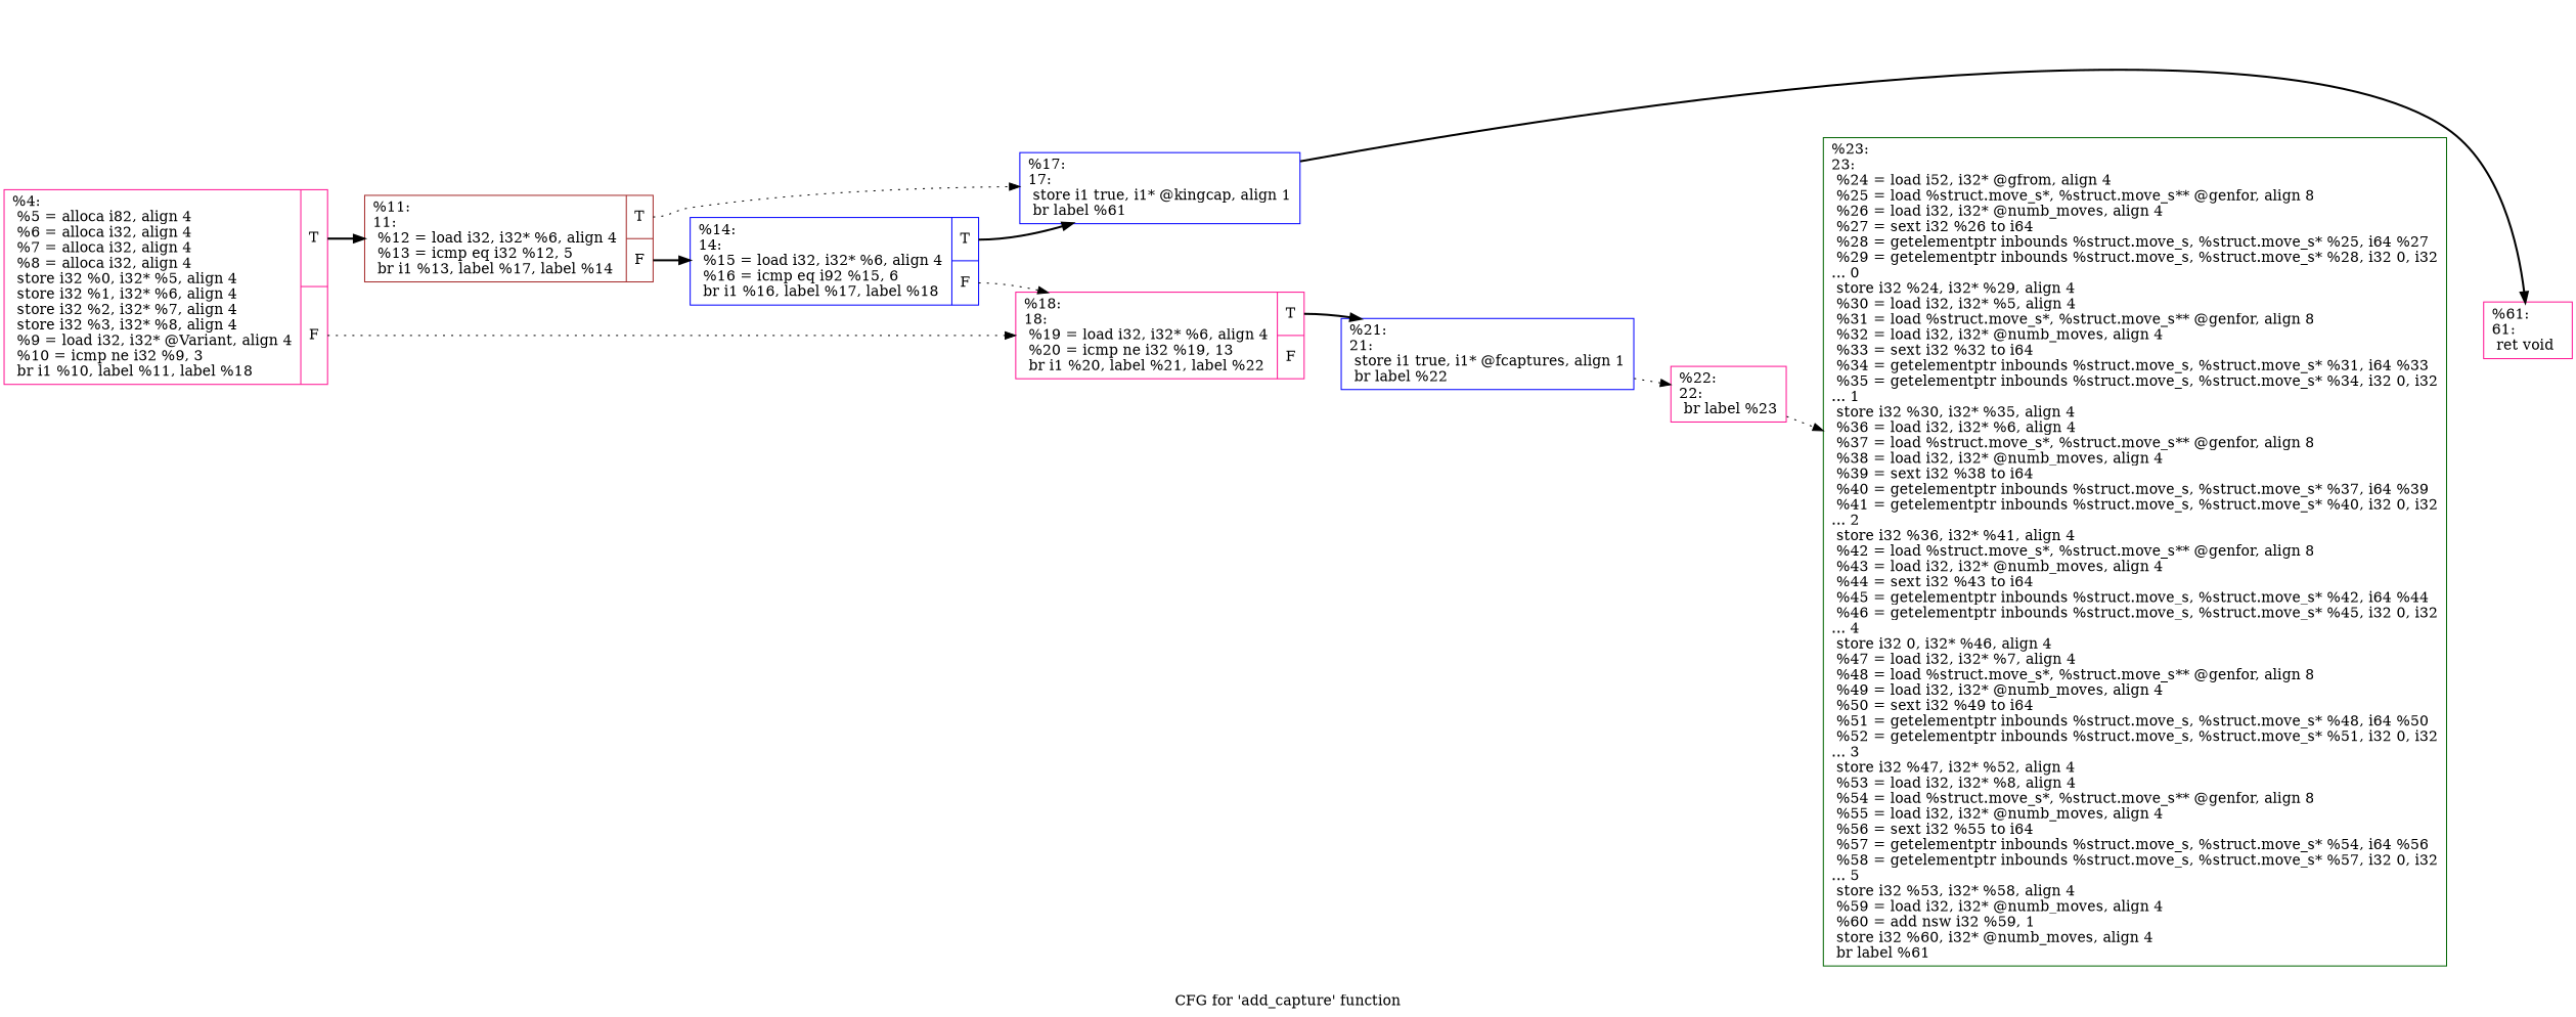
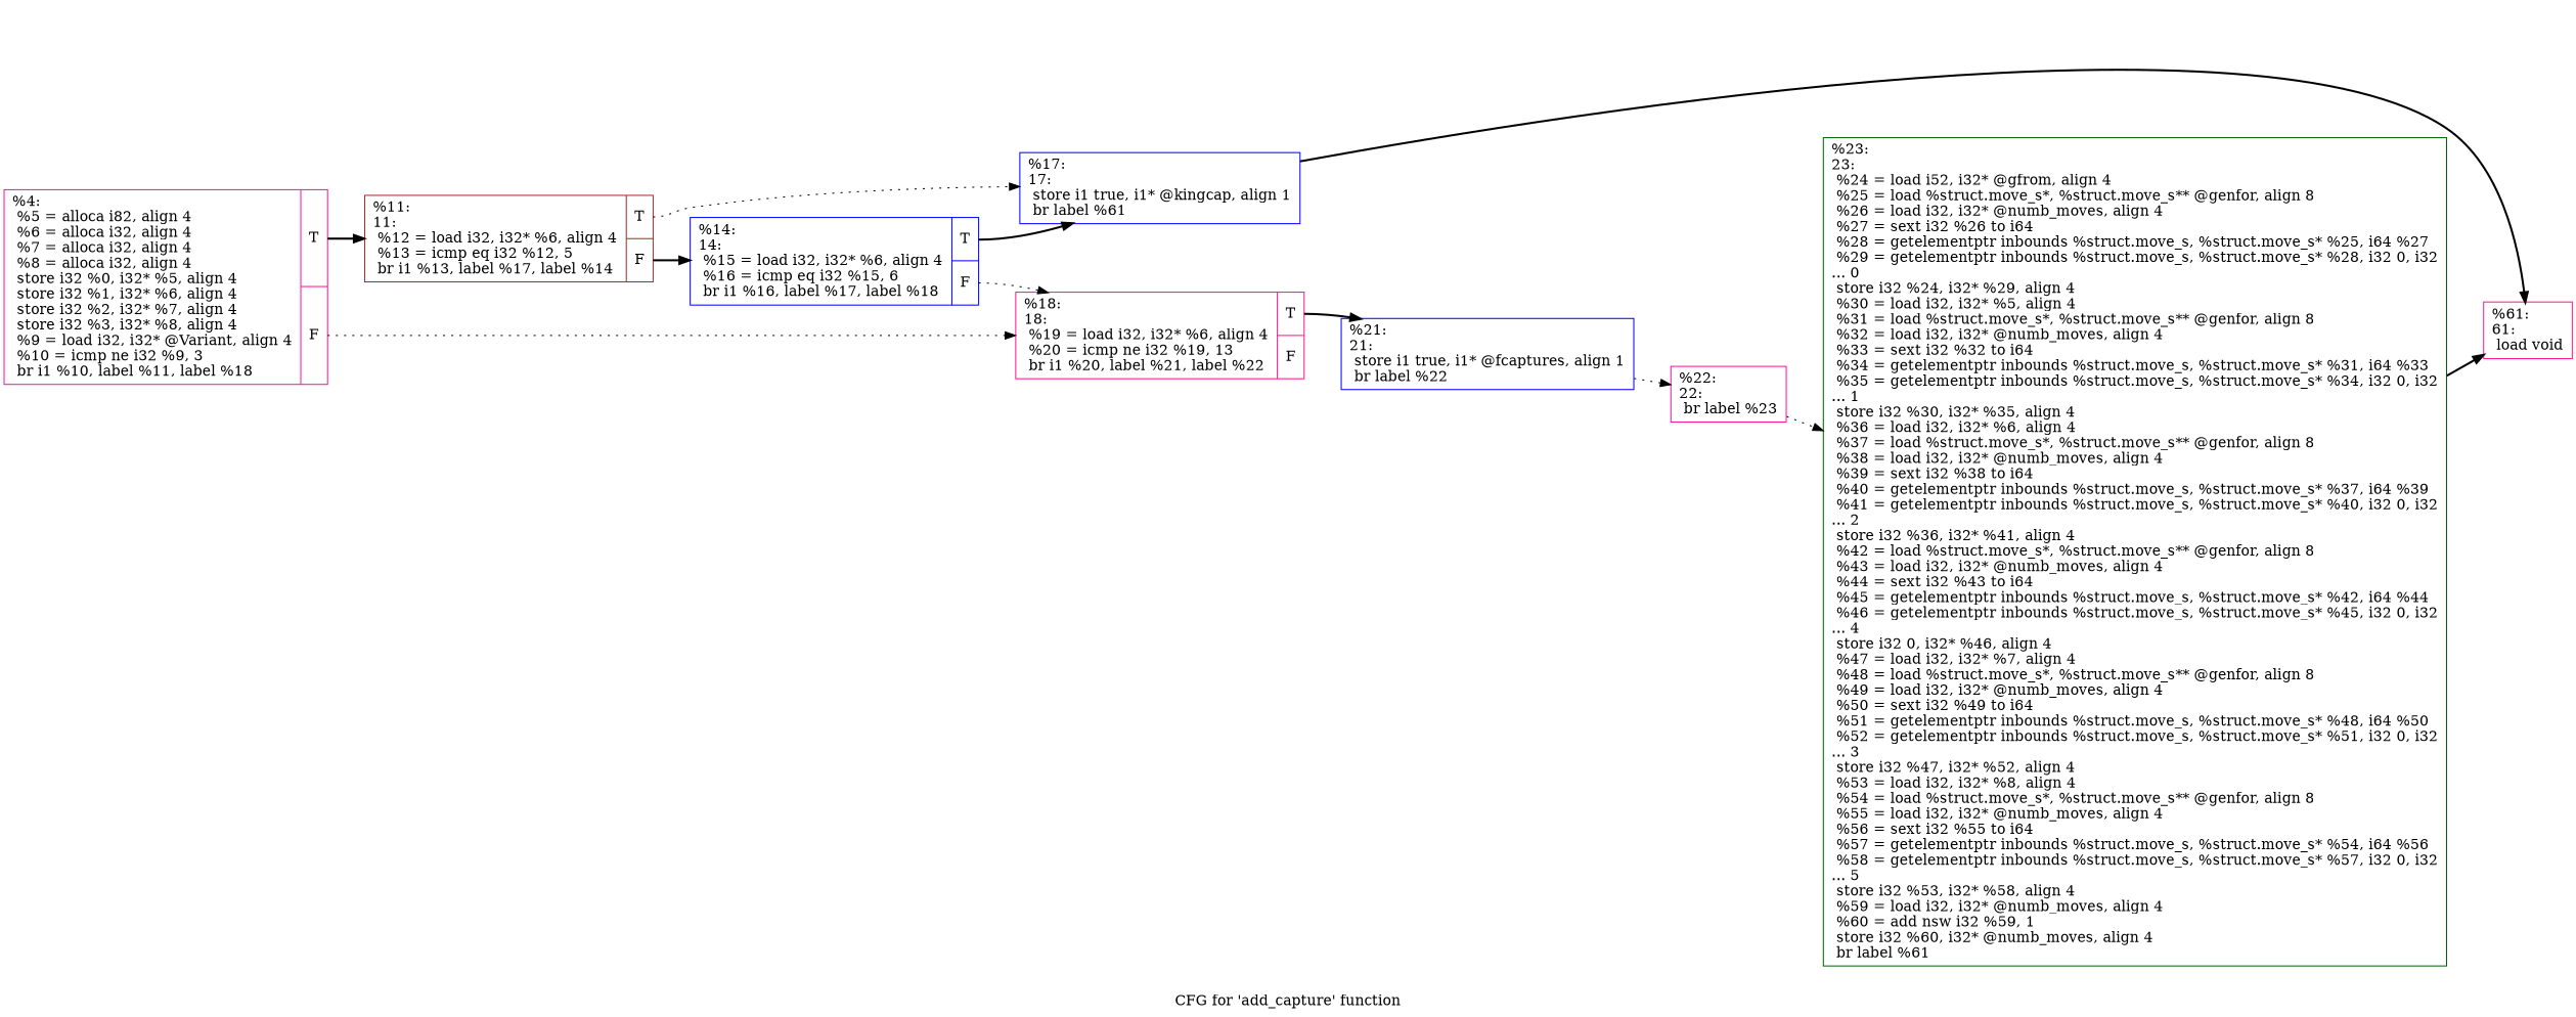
  digraph {
    label="CFG for 'add_capture' function"
    rankdir=LR
    node [color=deeppink shape=record]
    edge [style=bold]
    n1 [label="{%4:\l  %5 = alloca i82, align 4\l  %6 = alloca i32, align 4\l  %7 = alloca i32, align 4\l  %8 = alloca i32, align 4\l  store i32 %0, i32* %5, align 4\l  store i32 %1, i32* %6, align 4\l  store i32 %2, i32* %7, align 4\l  store i32 %3, i32* %8, align 4\l  %9 = load i32, i32* @Variant, align 4\l  %10 = icmp ne i32 %9, 3\l  br i1 %10, label %11, label %18\l|{<s0>T|<s1>F}}"]
    n2 [color=brown label="{%11:\l11:                                               \l  %12 = load i32, i32* %6, align 4\l  %13 = icmp eq i32 %12, 5\l  br i1 %13, label %17, label %14\l|{<s0>T|<s1>F}}"]
    n3 [label="{%18:\l18:                                               \l  %19 = load i32, i32* %6, align 4\l  %20 = icmp ne i32 %19, 13\l  br i1 %20, label %21, label %22\l|{<s0>T|<s1>F}}"]
    n4 [color=blue label="{%17:\l17:                                               \l  store i1 true, i1* @kingcap, align 1\l  br label %61\l}"]
-   n5 [color=blue label="{%14:\l14:                                               \l  %15 = load i32, i32* %6, align 4\l  %16 = icmp eq i92 %15, 6\l  br i1 %16, label %17, label %18\l|{<s0>T|<s1>F}}"]
+   n5 [color=blue label="{%14:\l14:                                               \l  %15 = load i32, i32* %6, align 4\l  %16 = icmp eq i32 %15, 6\l  br i1 %16, label %17, label %18\l|{<s0>T|<s1>F}}"]
    n6 [color=blue label="{%21:\l21:                                               \l  store i1 true, i1* @fcaptures, align 1\l  br label %22\l}"]
-   n7 [label="{%61:\l61:                                               \l  ret void\l}"]
+   n7 [label="{%61:\l61:                                               \l  load void\l}"]
    n8 [label="{%22:\l22:                                               \l  br label %23\l}"]
    n9 [color=darkgreen label="{%23:\l23:                                               \l  %24 = load i52, i32* @gfrom, align 4\l  %25 = load %struct.move_s*, %struct.move_s** @genfor, align 8\l  %26 = load i32, i32* @numb_moves, align 4\l  %27 = sext i32 %26 to i64\l  %28 = getelementptr inbounds %struct.move_s, %struct.move_s* %25, i64 %27\l  %29 = getelementptr inbounds %struct.move_s, %struct.move_s* %28, i32 0, i32\l... 0\l  store i32 %24, i32* %29, align 4\l  %30 = load i32, i32* %5, align 4\l  %31 = load %struct.move_s*, %struct.move_s** @genfor, align 8\l  %32 = load i32, i32* @numb_moves, align 4\l  %33 = sext i32 %32 to i64\l  %34 = getelementptr inbounds %struct.move_s, %struct.move_s* %31, i64 %33\l  %35 = getelementptr inbounds %struct.move_s, %struct.move_s* %34, i32 0, i32\l... 1\l  store i32 %30, i32* %35, align 4\l  %36 = load i32, i32* %6, align 4\l  %37 = load %struct.move_s*, %struct.move_s** @genfor, align 8\l  %38 = load i32, i32* @numb_moves, align 4\l  %39 = sext i32 %38 to i64\l  %40 = getelementptr inbounds %struct.move_s, %struct.move_s* %37, i64 %39\l  %41 = getelementptr inbounds %struct.move_s, %struct.move_s* %40, i32 0, i32\l... 2\l  store i32 %36, i32* %41, align 4\l  %42 = load %struct.move_s*, %struct.move_s** @genfor, align 8\l  %43 = load i32, i32* @numb_moves, align 4\l  %44 = sext i32 %43 to i64\l  %45 = getelementptr inbounds %struct.move_s, %struct.move_s* %42, i64 %44\l  %46 = getelementptr inbounds %struct.move_s, %struct.move_s* %45, i32 0, i32\l... 4\l  store i32 0, i32* %46, align 4\l  %47 = load i32, i32* %7, align 4\l  %48 = load %struct.move_s*, %struct.move_s** @genfor, align 8\l  %49 = load i32, i32* @numb_moves, align 4\l  %50 = sext i32 %49 to i64\l  %51 = getelementptr inbounds %struct.move_s, %struct.move_s* %48, i64 %50\l  %52 = getelementptr inbounds %struct.move_s, %struct.move_s* %51, i32 0, i32\l... 3\l  store i32 %47, i32* %52, align 4\l  %53 = load i32, i32* %8, align 4\l  %54 = load %struct.move_s*, %struct.move_s** @genfor, align 8\l  %55 = load i32, i32* @numb_moves, align 4\l  %56 = sext i32 %55 to i64\l  %57 = getelementptr inbounds %struct.move_s, %struct.move_s* %54, i64 %56\l  %58 = getelementptr inbounds %struct.move_s, %struct.move_s* %57, i32 0, i32\l... 5\l  store i32 %53, i32* %58, align 4\l  %59 = load i32, i32* @numb_moves, align 4\l  %60 = add nsw i32 %59, 1\l  store i32 %60, i32* @numb_moves, align 4\l  br label %61\l}"]
    n1 -> n2 [tailport=s0]
    n1 -> n3 [style=dotted tailport=s1]
    n2 -> n4 [style=dotted tailport=s0]
    n2 -> n5 [tailport=s1]
    n3 -> n6 [tailport=s0]
    n4 -> n7
    n5 -> n3 [style=dotted tailport=s1]
    n5 -> n4 [tailport=s0]
    n6 -> n8 [style=dotted]
    n8 -> n9 [style=dotted]
+   n9 -> n7
  }
